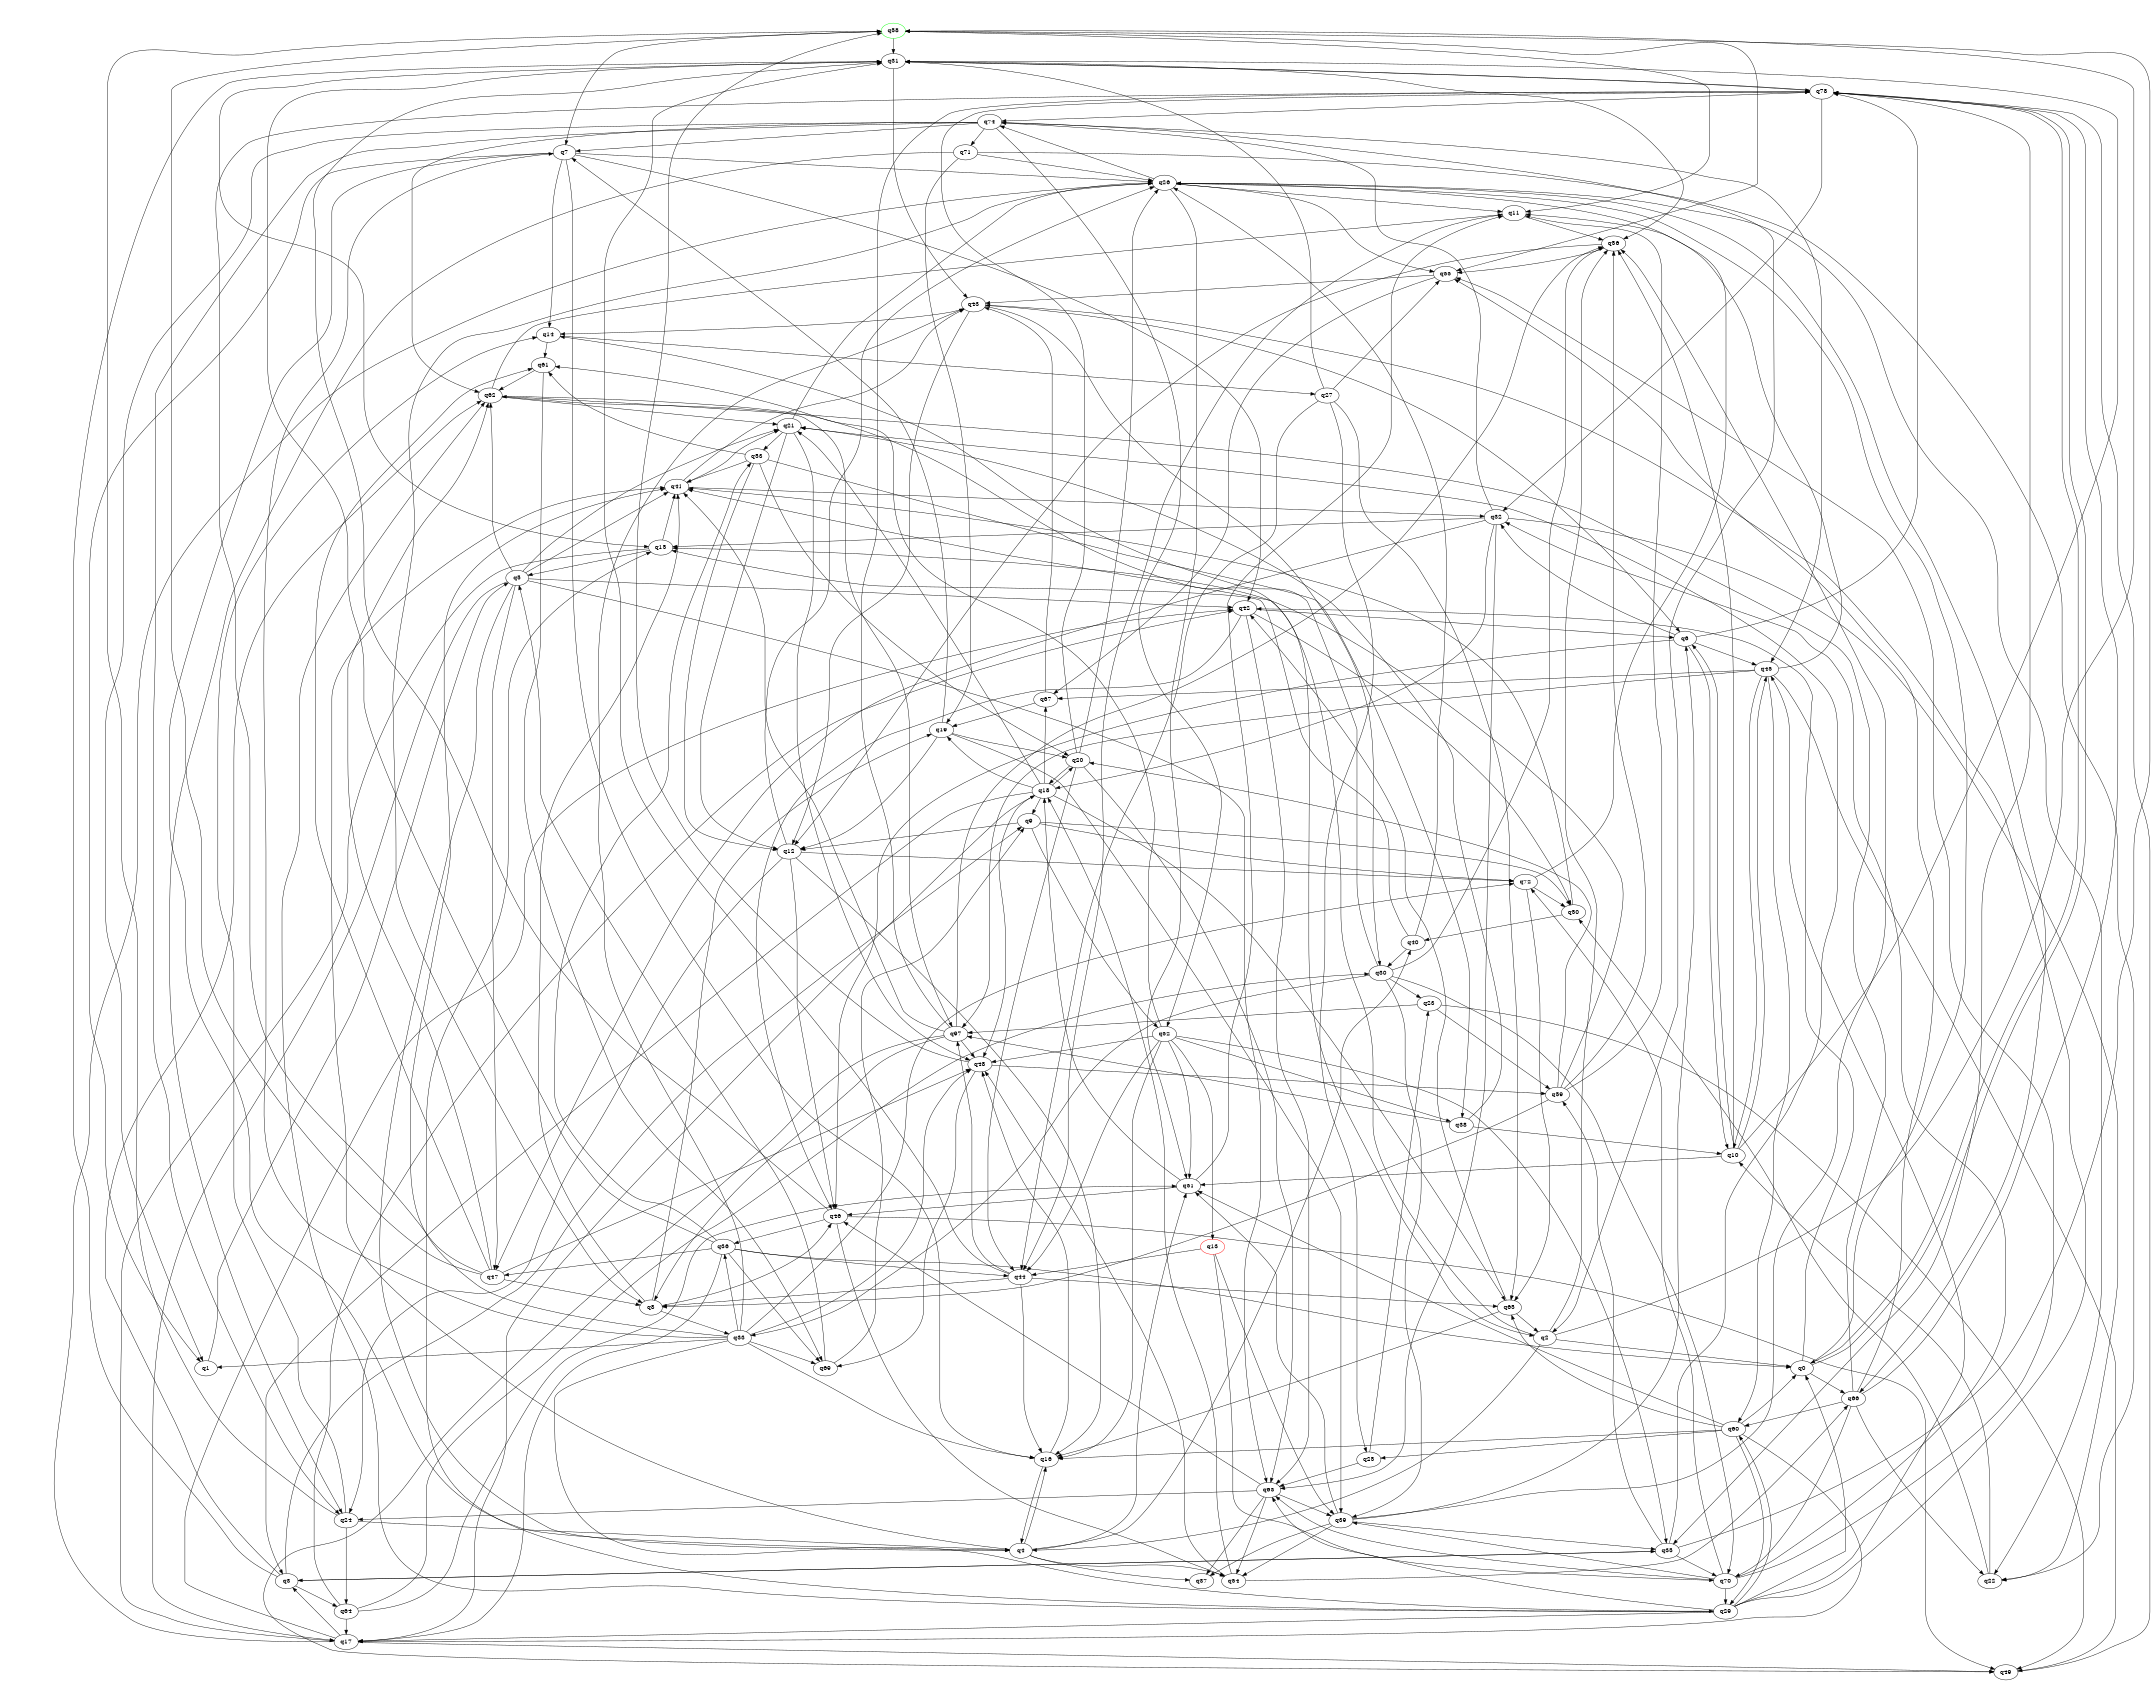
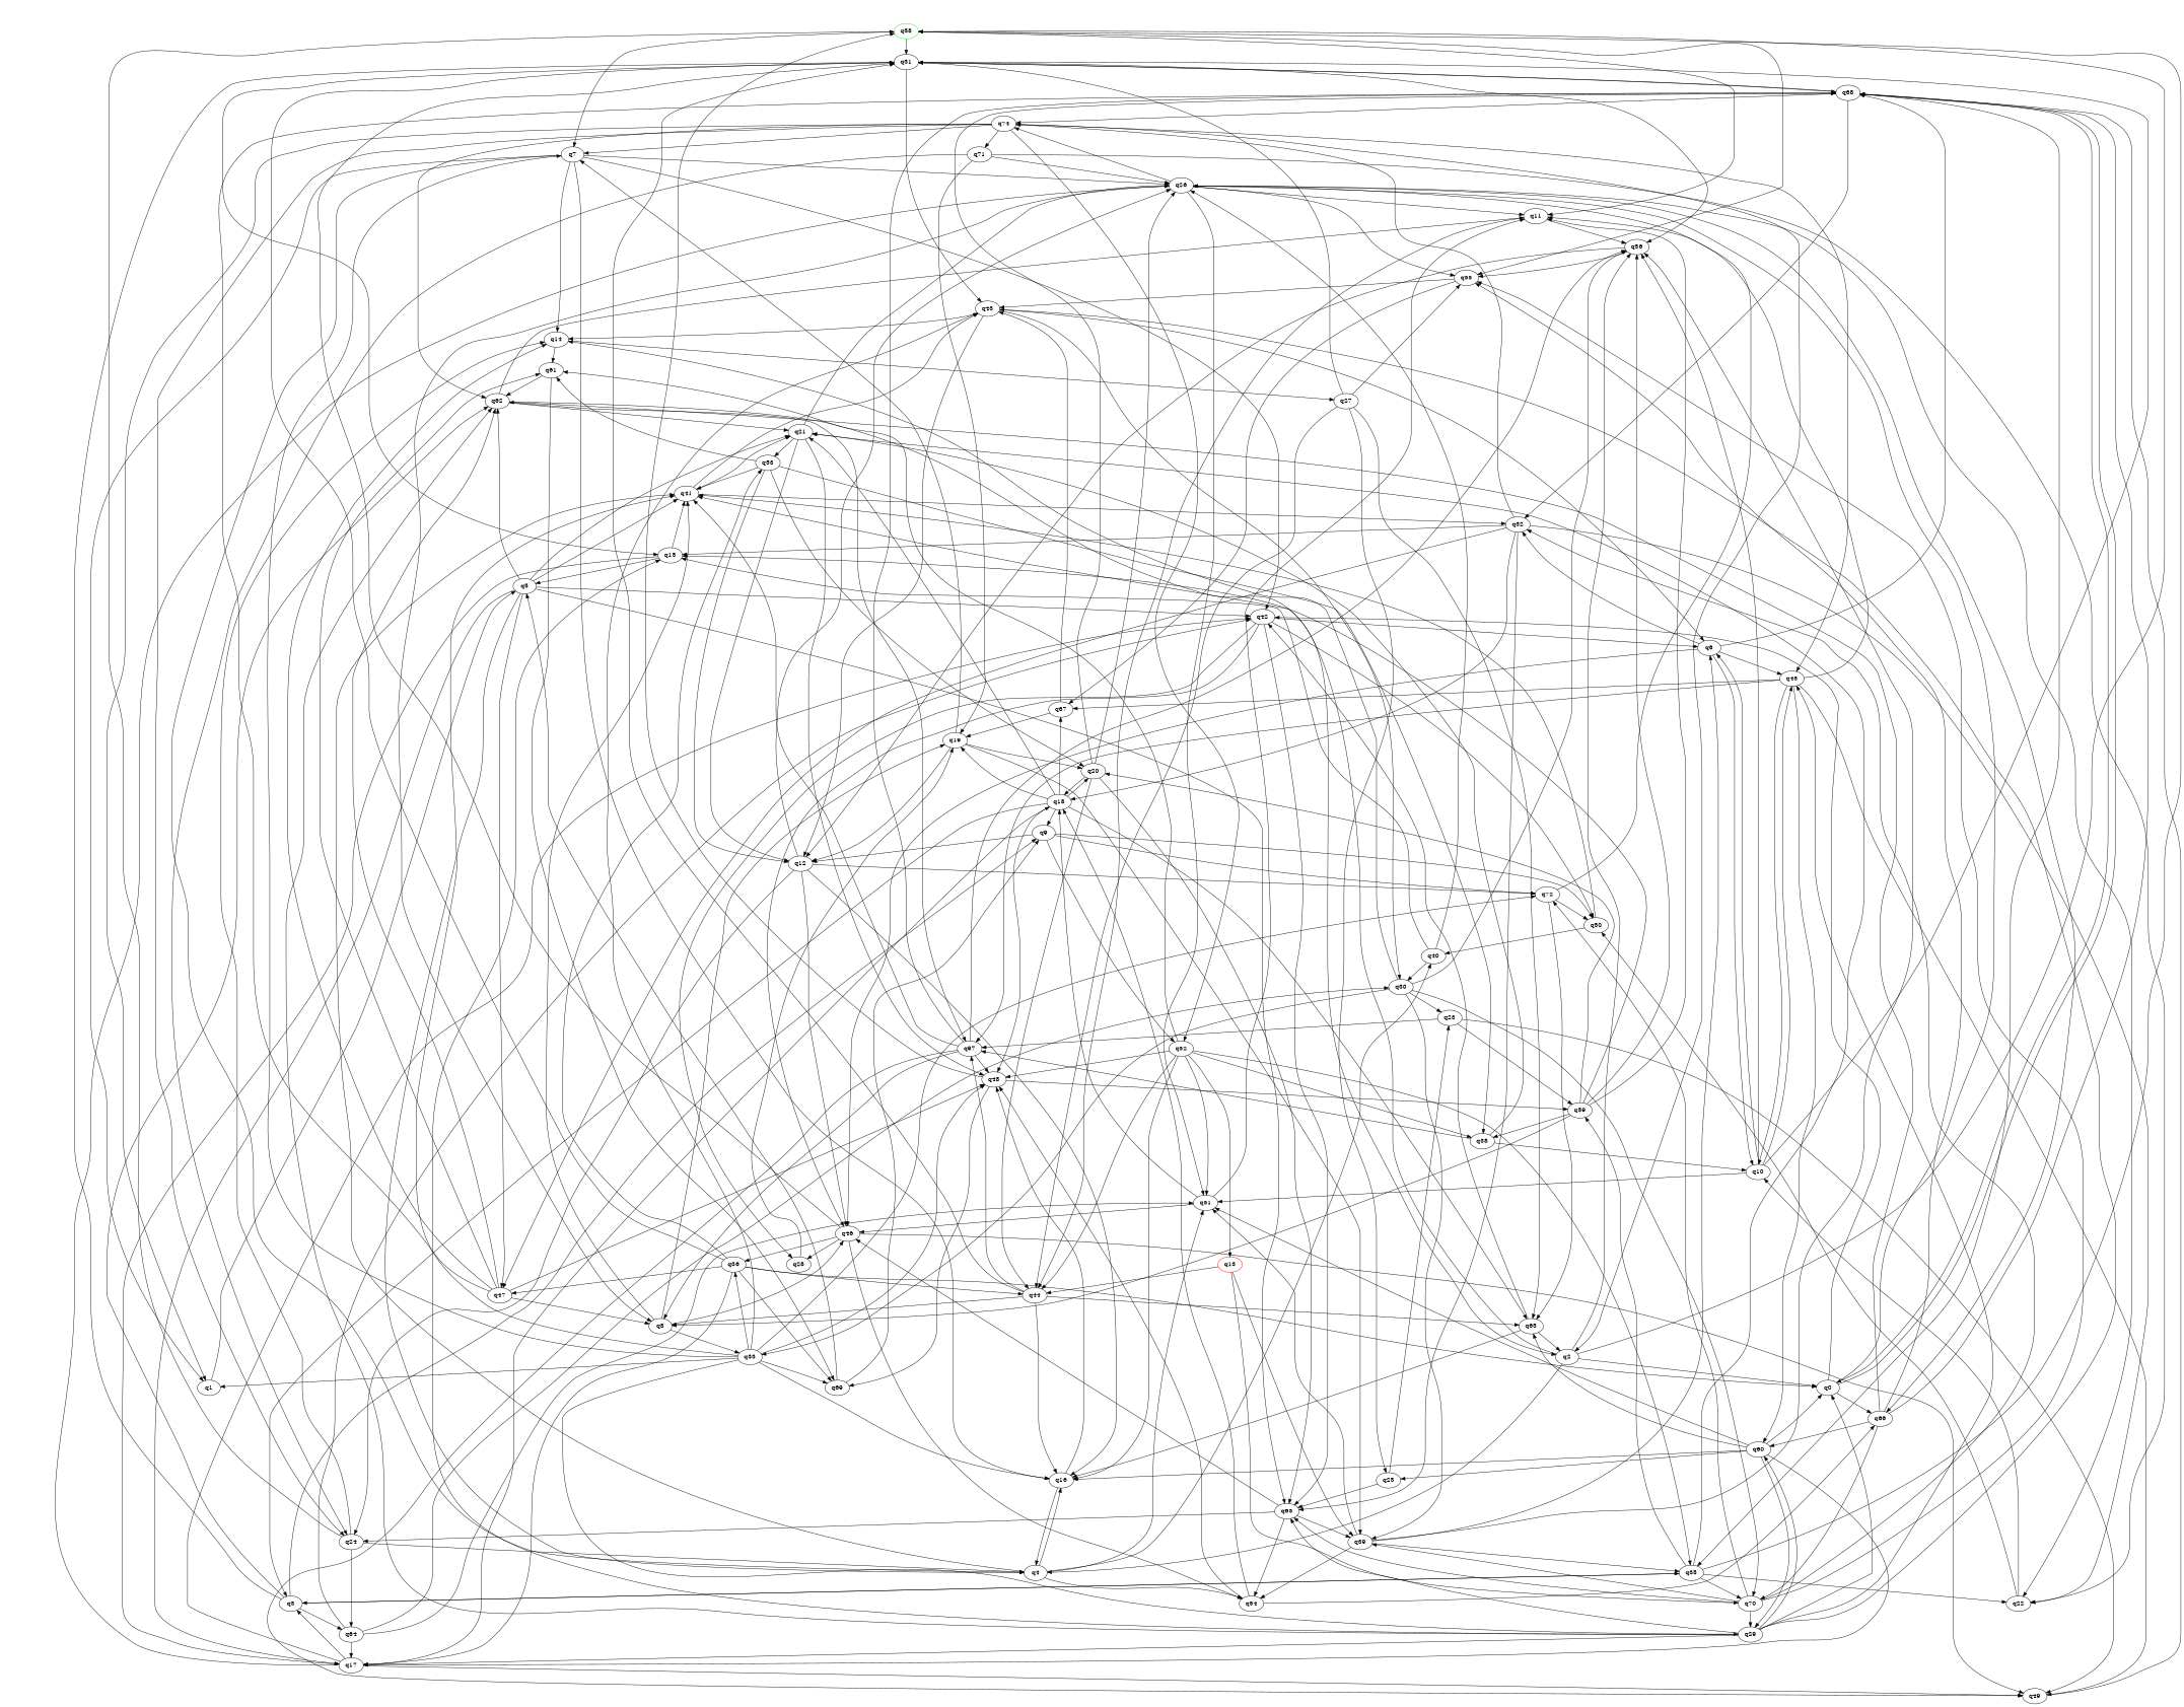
  digraph {
    q58 [color=green initial=1]
    q31
    q7
    q11
    q55
-   q68 [label=q78]
+   q68
    q56
    q43
    q15
    q26
    q42
    q1
    q4
    q16
    q14
    q44
    q67
    q13 [color=red final=1]
    q39
    q70
    q8
    n22 [label=q97]
    q65
    q51
    q6
    q35
-   q37
    q54
    q63
    q32
    q72
    q29
    q0
    q66
    q22
    n36 [label=q74]
    q46
    q50
+   q28
    q62
    q60
    q18
    q41
    q19
    q33
    q10
    q2
    q52
    q24
    q45
    q71
    q49
    q36
    q40
    q21
    q17
    q25
    q3
    q59
    q47
    q5
    q12
    q48
    q53
    q61
    q30
    q9
    q64
    q38
    q20
    q23
    q69
    q27
    q58 -> q31
    q58 -> q7
    q58 -> q11
    q58 -> q55
    q31 -> q68
    q31 -> q56
    q31 -> q43
    q31 -> q15
    q7 -> q26
    q7 -> q42
    q7 -> q1
    q7 -> q4
    q7 -> q16
    q7 -> q14
    q11 -> q56
    q11 -> q44
    q55 -> q43
    q55 -> q67
    q68 -> q31
    q68 -> q35
    q68 -> q32
    q68 -> q0
    q68 -> n36
    q56 -> q55
    q56 -> q12
    q43 -> q14
    q43 -> q6
    q43 -> q12
    q43 -> q30
    q15 -> q41
    q15 -> q17
    q15 -> q5
    q26 -> q11
    q26 -> q55
    q26 -> q8
    q26 -> q51
    q26 -> q66
    q26 -> q22
    q26 -> n36
    q42 -> q6
    q42 -> q63
    q42 -> q46
    q42 -> q50
+   q42 -> q28
    q1 -> q5
    q4 -> q16
    q4 -> q51
-   q4 -> q37
    q4 -> q54
    q4 -> q41
    q4 -> q40
    q16 -> q4
    q16 -> q48
    q14 -> q61
    q14 -> q27
    q44 -> q31
    q44 -> q16
    q44 -> q8
    q44 -> n22
    q44 -> q65
    q67 -> q43
    q67 -> q19
    q13 -> q44
    q13 -> q39
    q13 -> q70
    q39 -> q56
    q39 -> q51
    q39 -> q6
    q39 -> q35
-   q39 -> q37
    q39 -> q54
    q70 -> q55
    q70 -> q39
    q70 -> q63
    q70 -> q32
    q70 -> q72
    q70 -> q29
    q8 -> q46
    q8 -> q41
    q8 -> q19
    q8 -> q33
    n22 -> q68
    n22 -> q56
    n22 -> q8
    n22 -> q41
    n22 -> q49
    n22 -> q48
    q65 -> q42
    q65 -> q16
    q65 -> q2
    q51 -> q11
    q51 -> q46
    q51 -> q18
    q6 -> q68
    q6 -> q32
    q6 -> q46
    q6 -> q10
    q6 -> q45
    q35 -> q58
    q35 -> q70
    q35 -> q21
    q35 -> q3
    q35 -> q59
    q54 -> q66
    q54 -> q18
    q54 -> q48
    q63 -> q39
-   q63 -> q37
    q63 -> q54
    q63 -> q46
    q63 -> q24
    q32 -> q15
    q32 -> q63
    q32 -> q22
    q32 -> n36
    q32 -> q18
    q32 -> q47
    q72 -> q26
    q72 -> q65
    q72 -> q50
    q29 -> q43
    q29 -> q15
    q29 -> q63
    q29 -> q0
    q29 -> q62
    q29 -> q60
    q29 -> q45
    q29 -> q17
    q0 -> q68
    q0 -> q26
    q0 -> q42
    q0 -> q66
    q66 -> q55
    q66 -> q68
    q66 -> q70
-   q66 -> q22
+   q35 -> q22
    q66 -> q62
    q66 -> q60
    q22 -> q50
    q22 -> q10
    n36 -> q7
    n36 -> q1
    n36 -> q62
    n36 -> q2
    n36 -> q52
    n36 -> q24
    n36 -> q45
    n36 -> q71
    q46 -> q31
    q46 -> q54
+   q46 -> q28
    q46 -> q49
    q46 -> q36
    q50 -> q41
    q50 -> q40
+   q28 -> q19
    q62 -> q11
    q62 -> n22
    q62 -> q2
    q62 -> q21
    q60 -> q16
    q60 -> q65
    q60 -> q51
    q60 -> q29
    q60 -> q0
    q60 -> q17
    q60 -> q25
    q18 -> q67
    q18 -> q65
    q18 -> q19
    q18 -> q21
    q18 -> q3
    q18 -> q48
    q18 -> q9
    q18 -> q20
    q41 -> q43
    q41 -> q32
    q41 -> q21
    q19 -> q7
    q19 -> q39
    q19 -> q12
    q19 -> q20
    q33 -> q7
    q33 -> q43
    q33 -> q1
    q33 -> q16
    q33 -> q72
    q33 -> q29
    q33 -> q41
    q33 -> q36
    q33 -> q48
    q33 -> q69
    q10 -> q31
    q10 -> q56
    q10 -> q51
    q10 -> q6
    q10 -> q45
    q2 -> q58
    q2 -> q56
    q2 -> q4
    q2 -> q0
    q2 -> q41
    q52 -> q16
    q52 -> q44
    q52 -> q13
    q52 -> q51
    q52 -> q35
    q52 -> q48
    q52 -> q61
    q52 -> q38
    q24 -> q58
    q24 -> q4
    q24 -> q14
    q24 -> q64
    q45 -> q11
    q45 -> q67
    q45 -> n22
    q45 -> q60
    q45 -> q10
    q45 -> q49
    q71 -> q26
    q71 -> q22
    q71 -> q19
    q71 -> q24
    q49 -> q68
    q36 -> q31
    q36 -> q44
    q36 -> q0
    q36 -> q17
    q36 -> q47
    q36 -> q53
    q36 -> q69
    q40 -> q15
    q40 -> q26
    q40 -> q30
    q21 -> q26
    q21 -> q12
    q21 -> q48
    q21 -> q53
    q17 -> q26
    q17 -> q42
    q17 -> q18
    q17 -> q49
    q17 -> q3
    q25 -> q63
    q25 -> q23
    q3 -> q31
    q3 -> q35
    q3 -> q62
    q3 -> q9
    q3 -> q64
    q59 -> q11
    q59 -> q56
    q59 -> q15
    q59 -> q8
+   q59 -> q38
    q59 -> q20
-   q47 -> q58
+   q47 -> q14
    q47 -> q68
    q47 -> q8
    q47 -> q62
    q47 -> q48
    q47 -> q61
    q5 -> q42
    q5 -> q4
    q5 -> q63
    q5 -> q62
    q5 -> q41
    q5 -> q21
    q5 -> q17
    q5 -> q47
    q12 -> q26
    q12 -> q16
    q12 -> q72
    q12 -> q46
    q12 -> q24
    q48 -> q58
    q48 -> q59
    q48 -> q69
    q53 -> q41
    q53 -> q12
    q53 -> q61
    q53 -> q38
    q53 -> q20
    q61 -> q62
    q61 -> q69
    q30 -> q56
    q30 -> q14
    q30 -> q39
    q30 -> q70
    q30 -> q33
    q30 -> q23
    q9 -> q72
    q9 -> q50
    q9 -> q52
    q9 -> q12
    q64 -> q42
    q64 -> q51
    q64 -> q17
    q64 -> q30
    q38 -> n22
    q38 -> q10
    q38 -> q21
    q20 -> q68
    q20 -> q26
    q20 -> q44
    q20 -> q63
    q20 -> q18
    q23 -> n22
    q23 -> q49
    q23 -> q59
    q69 -> q5
    q69 -> q9
    q27 -> q31
    q27 -> q55
    q27 -> q44
    q27 -> q65
    q27 -> q25
  }
